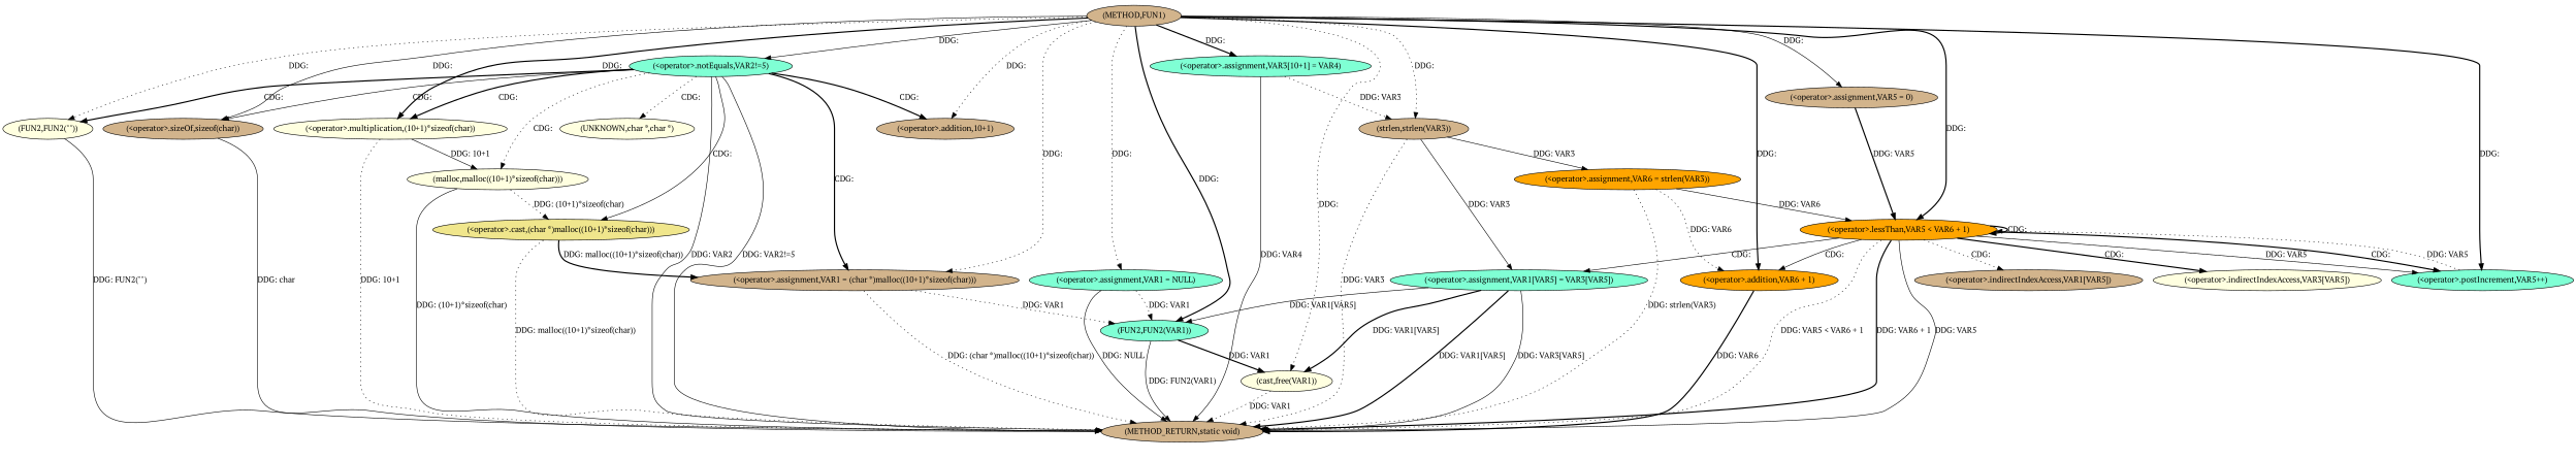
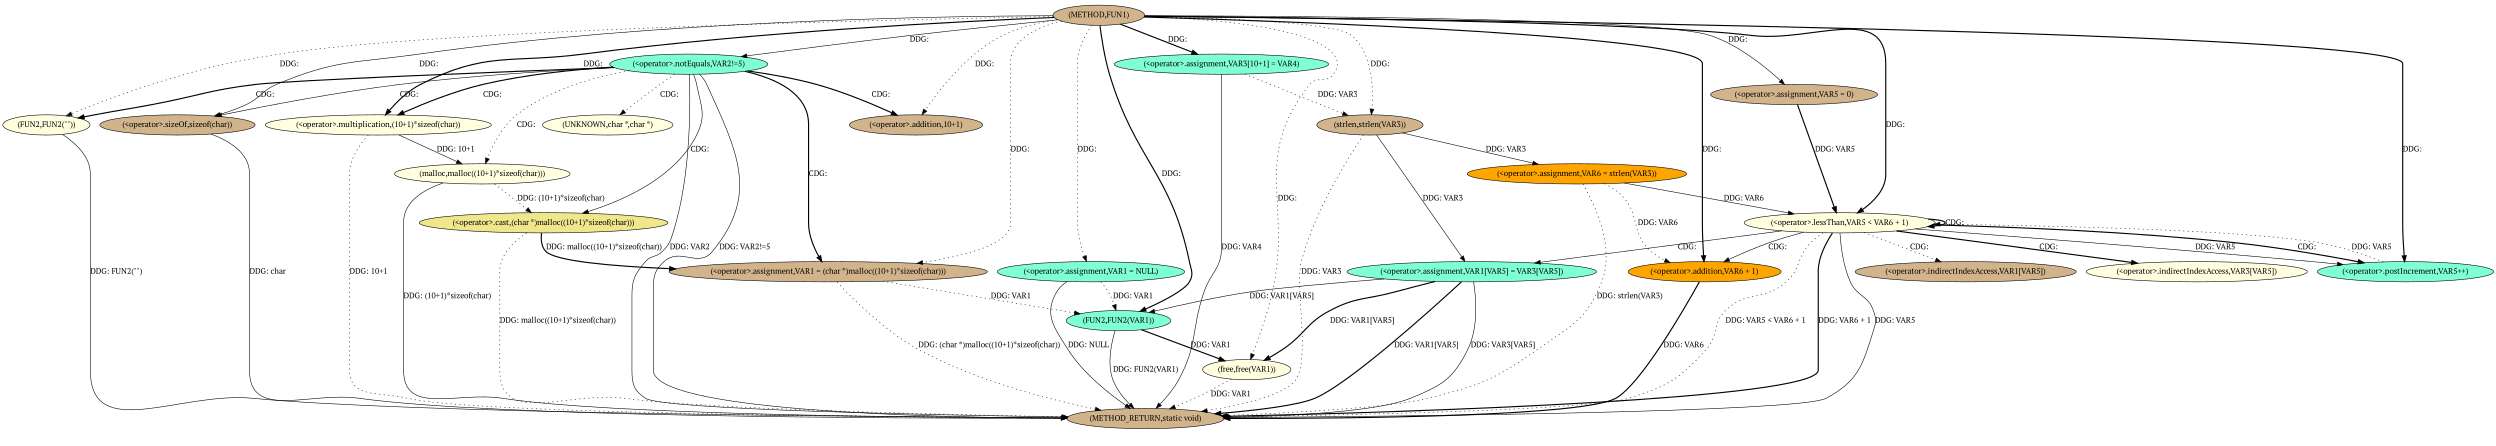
  digraph {
    fontname="PT Serif"
    node [fillcolor=tan fontname="PT Serif" style=filled]
    edge [fontname="PT Serif" style=solid]
    n1 [label="(METHOD,FUN1)"]
    n2 [fillcolor=aquamarine label="(<operator>.assignment,VAR1 = NULL)"]
    n3 [fillcolor=aquamarine label="(<operator>.notEquals,VAR2!=5)"]
    n4 [fillcolor=lightyellow label="(FUN2,FUN2(\"\"))"]
    n5 [label="(<operator>.assignment,VAR1 = (char *)malloc((10+1)*sizeof(char)))"]
    n6 [fillcolor=lightyellow label="(<operator>.multiplication,(10+1)*sizeof(char))"]
    n7 [label="(<operator>.addition,10+1)"]
    n8 [label="(<operator>.sizeOf,sizeof(char))"]
    n9 [fillcolor=aquamarine label="(<operator>.assignment,VAR3[10+1] = VAR4)"]
    n10 [label="(strlen,strlen(VAR3))"]
    n11 [label="(<operator>.assignment,VAR5 = 0)"]
-   n12 [fillcolor=orange label="(<operator>.lessThan,VAR5 < VAR6 + 1)"]
+   n12 [fillcolor=lightyellow label="(<operator>.lessThan,VAR5 < VAR6 + 1)"]
    n13 [fillcolor=orange label="(<operator>.addition,VAR6 + 1)"]
    n14 [fillcolor=aquamarine label="(<operator>.postIncrement,VAR5++)"]
    n15 [fillcolor=aquamarine label="(FUN2,FUN2(VAR1))"]
-   n16 [fillcolor=lightyellow label="(cast,free(VAR1))"]
+   n16 [fillcolor=lightyellow label="(free,free(VAR1))"]
    n17 [label="(METHOD_RETURN,static void)"]
    n18 [fillcolor=khaki label="(<operator>.cast,(char *)malloc((10+1)*sizeof(char)))"]
    n19 [fillcolor=lightyellow label="(malloc,malloc((10+1)*sizeof(char)))"]
    n20 [fillcolor=lightyellow label="(UNKNOWN,char *,char *)"]
    n21 [fillcolor=orange label="(<operator>.assignment,VAR6 = strlen(VAR3))"]
    n22 [fillcolor=aquamarine label="(<operator>.assignment,VAR1[VAR5] = VAR3[VAR5])"]
    n23 [label="(<operator>.indirectIndexAccess,VAR1[VAR5])"]
    n24 [fillcolor=lightyellow label="(<operator>.indirectIndexAccess,VAR3[VAR5])"]
    n1 -> n2 [label="DDG: " style=dotted]
    n1 -> n3 [label="DDG: "]
    n1 -> n4 [label="DDG: " style=dotted]
    n1 -> n5 [label="DDG: " style=dotted]
    n1 -> n6 [label="DDG: " style=bold]
    n1 -> n7 [label="DDG: " style=dotted]
    n1 -> n8 [label="DDG: "]
    n1 -> n9 [label="DDG: " style=bold]
    n1 -> n10 [label="DDG: " style=dotted]
    n1 -> n11 [label="DDG: "]
    n1 -> n12 [label="DDG: " style=bold]
    n1 -> n13 [label="DDG: " style=bold]
    n1 -> n14 [label="DDG: " style=bold]
    n1 -> n15 [label="DDG: " style=bold]
    n1 -> n16 [label="DDG: " style=dotted]
    n2 -> n15 [label="DDG: VAR1" style=dotted]
    n2 -> n17 [label="DDG: NULL"]
    n3 -> n4 [label="CDG: " style=bold]
    n3 -> n5 [label="CDG: " style=bold]
    n3 -> n6 [label="CDG: " style=bold]
    n3 -> n7 [label="CDG: " style=bold]
    n3 -> n8 [label="CDG: "]
    n3 -> n17 [label="DDG: VAR2"]
    n3 -> n17 [label="DDG: VAR2!=5"]
    n3 -> n18 [label="CDG: "]
    n3 -> n19 [label="CDG: " style=dotted]
    n3 -> n20 [label="CDG: " style=dotted]
    n4 -> n17 [label="DDG: FUN2(\"\")"]
    n5 -> n15 [label="DDG: VAR1" style=dotted]
    n5 -> n17 [label="DDG: (char *)malloc((10+1)*sizeof(char))" style=dotted]
    n6 -> n17 [label="DDG: 10+1" style=dotted]
    n6 -> n19 [label="DDG: 10+1"]
    n8 -> n17 [label="DDG: char"]
    n9 -> n10 [label="DDG: VAR3" style=dotted]
    n9 -> n17 [label="DDG: VAR4"]
    n10 -> n17 [label="DDG: VAR3" style=dotted]
    n10 -> n21 [label="DDG: VAR3"]
    n10 -> n22 [label="DDG: VAR3"]
    n11 -> n12 [label="DDG: VAR5" style=bold]
    n12 -> n12 [label="CDG: " style=bold]
    n12 -> n13 [label="CDG: "]
    n12 -> n14 [label="DDG: VAR5"]
    n12 -> n14 [label="CDG: " style=bold]
    n12 -> n17 [label="DDG: VAR5"]
    n12 -> n17 [label="DDG: VAR5 < VAR6 + 1" style=dotted]
    n12 -> n17 [label="DDG: VAR6 + 1" style=bold]
    n12 -> n22 [label="CDG: "]
    n12 -> n23 [label="CDG: " style=dotted]
    n12 -> n24 [label="CDG: " style=bold]
    n13 -> n17 [label="DDG: VAR6" style=bold]
    n14 -> n12 [label="DDG: VAR5" style=dotted]
    n15 -> n16 [label="DDG: VAR1" style=bold]
    n15 -> n17 [label="DDG: FUN2(VAR1)"]
    n16 -> n17 [label="DDG: VAR1" style=dotted]
    n18 -> n5 [label="DDG: malloc((10+1)*sizeof(char))" style=bold]
    n18 -> n17 [label="DDG: malloc((10+1)*sizeof(char))" style=dotted]
    n19 -> n17 [label="DDG: (10+1)*sizeof(char)"]
    n19 -> n18 [label="DDG: (10+1)*sizeof(char)" style=dotted]
    n21 -> n12 [label="DDG: VAR6"]
    n21 -> n13 [label="DDG: VAR6" style=dotted]
    n21 -> n17 [label="DDG: strlen(VAR3)" style=dotted]
    n22 -> n15 [label="DDG: VAR1[VAR5]"]
    n22 -> n16 [label="DDG: VAR1[VAR5]" style=bold]
    n22 -> n17 [label="DDG: VAR3[VAR5]"]
    n22 -> n17 [label="DDG: VAR1[VAR5]" style=bold]
  }
